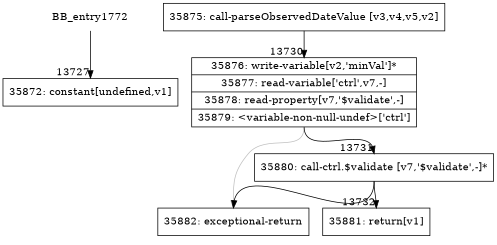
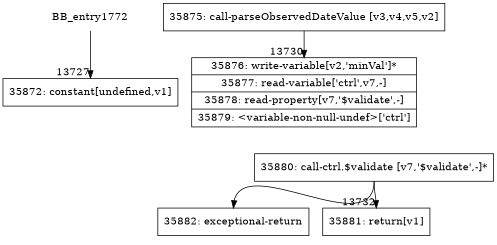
  digraph {
    rankdir=TD
    node [shape=record]
    edge [headport=n tailport=s]
    n1 [label=BB_entry1772 shape=none]
    n2 [label="{35872: constant[undefined,v1]}"]
    n3 [label="{35875: call-parseObservedDateValue [v3,v4,v5,v2]}"]
    n4 [label="{35876: write-variable[v2,'minVal']*|35877: read-variable['ctrl',v7,-]|35878: read-property[v7,'$validate',-]|35879: \<variable-non-null-undef\>['ctrl']}"]
    n5 [label="{35882: exceptional-return}"]
    n6 [label="{35880: call-ctrl.$validate [v7,'$validate',-]*}"]
    n7 [label="{35881: return[v1]}"]
    n1 -> n2 [headlabel="    13727"]
    n3 -> n4 [headlabel="      13730"]
-   n4 -> n5 [color=gray]
-   n4 -> n6 [headlabel="      13731"]
    n6 -> n5 [color=black]
    n6 -> n7 [headlabel="      13732"]
  }
